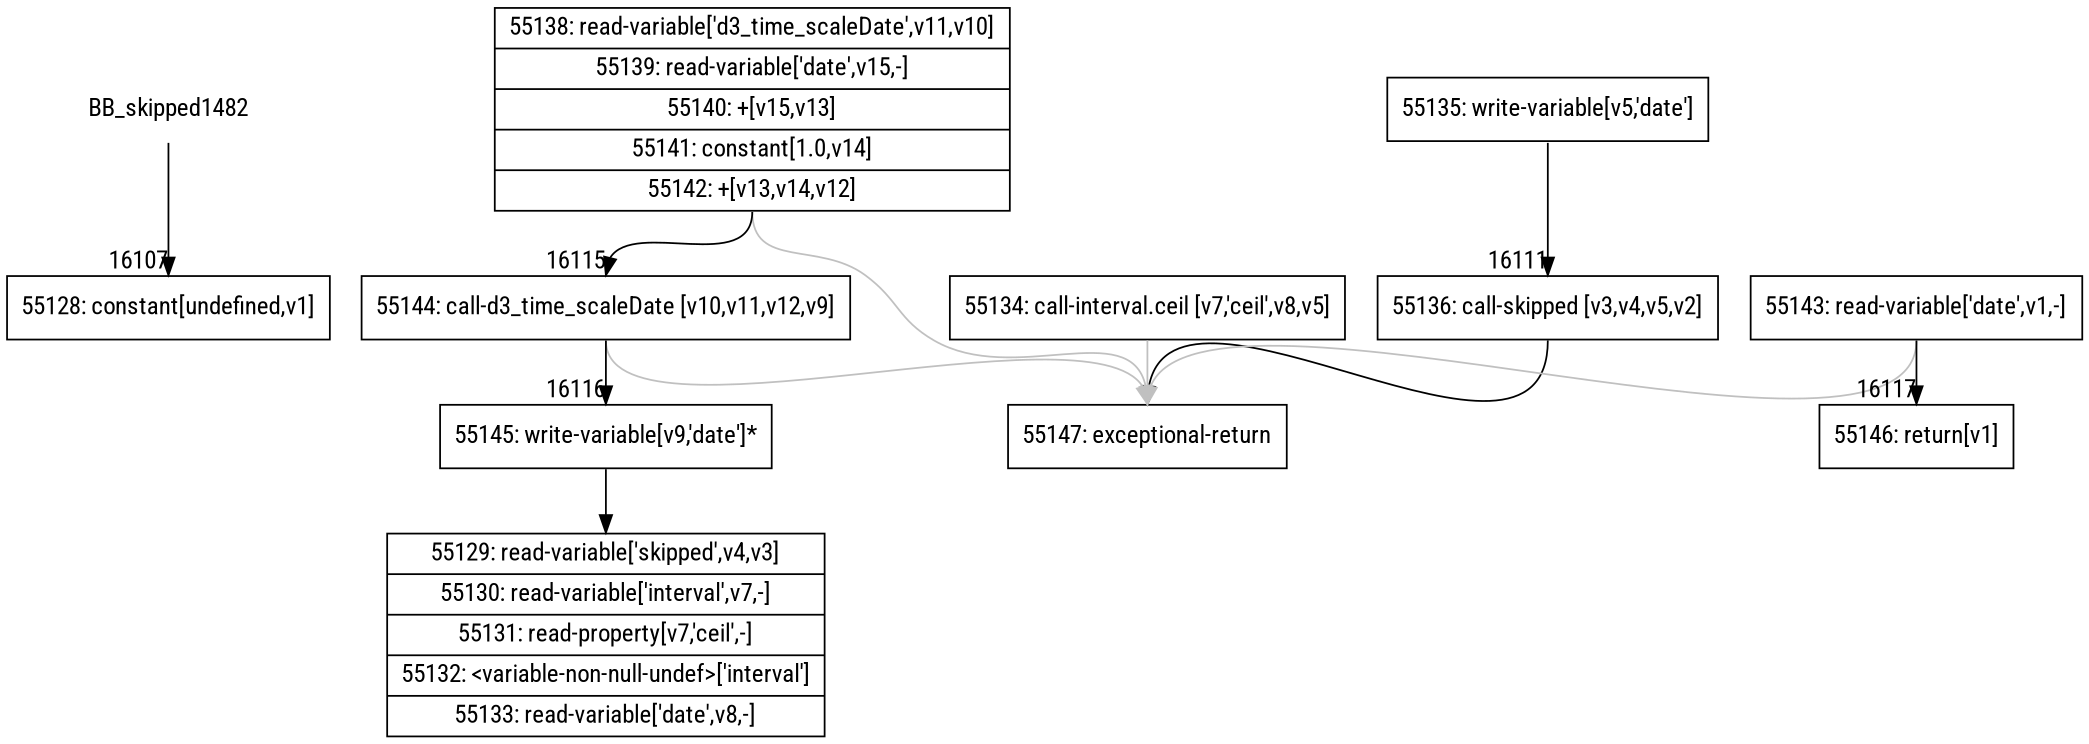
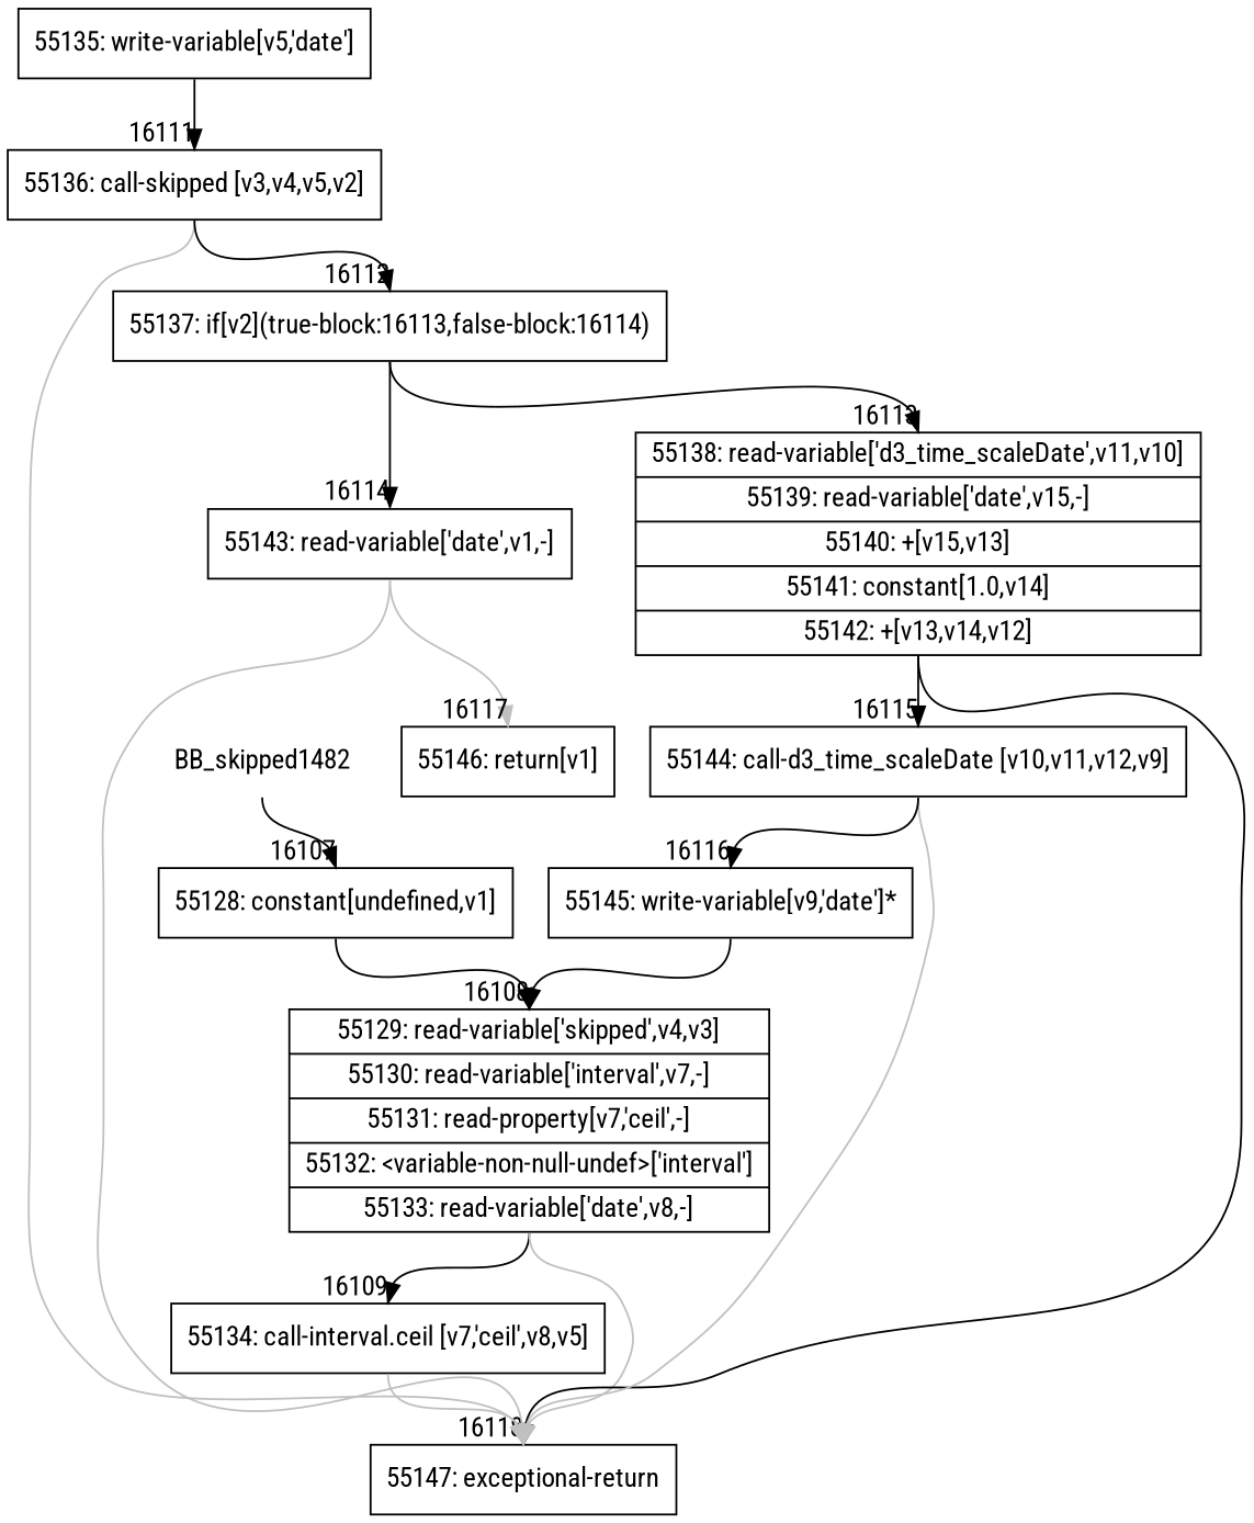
  digraph {
    fontname="Roboto Condensed"
    rankdir=TD
    node [fontname="Roboto Condensed" shape=record]
    edge [fontname="Roboto Condensed" headport=n tailport=s]
    n1 [label=BB_skipped1482 shape=none]
    n2 [label="{55128: constant[undefined,v1]}"]
    n3 [label="{55129: read-variable['skipped',v4,v3]|55130: read-variable['interval',v7,-]|55131: read-property[v7,'ceil',-]|55132: \<variable-non-null-undef\>['interval']|55133: read-variable['date',v8,-]}"]
    n4 [label="{55134: call-interval.ceil [v7,'ceil',v8,v5]}"]
    n5 [label="{55147: exceptional-return}"]
    n6 [label="{55135: write-variable[v5,'date']}"]
    n7 [label="{55136: call-skipped [v3,v4,v5,v2]}"]
+   n8 [label="{55137: if[v2](true-block:16113,false-block:16114)}"]
    n9 [label="{55138: read-variable['d3_time_scaleDate',v11,v10]|55139: read-variable['date',v15,-]|55140: +[v15,v13]|55141: constant[1.0,v14]|55142: +[v13,v14,v12]}"]
    n10 [label="{55143: read-variable['date',v1,-]}"]
    n11 [label="{55144: call-d3_time_scaleDate [v10,v11,v12,v9]}"]
    n12 [label="{55146: return[v1]}"]
    n13 [label="{55145: write-variable[v9,'date']*}"]
    n1 -> n2 [headlabel="    16107"]
+   n2 -> n3 [headlabel="      16108"]
+   n3 -> n4 [headlabel="      16109"]
+   n3 -> n5 [color=gray headlabel="      16118"]
    n4 -> n5 [color=gray]
    n6 -> n7 [headlabel="      16111"]
-   n7 -> n5 [color=black]
-   n9 -> n5 [color=gray]
+   n7 -> n5 [color=gray]
+   n7 -> n8 [headlabel="      16112"]
+   n8 -> n9 [headlabel="      16113"]
+   n8 -> n10 [headlabel="      16114"]
+   n9 -> n5 [color=black]
    n9 -> n11 [headlabel="      16115"]
    n10 -> n5 [color=gray]
-   n10 -> n12 [headlabel="      16117"]
+   n10 -> n12 [headlabel="      16117" color=gray]
    n11 -> n5 [color=gray]
    n11 -> n13 [headlabel="      16116"]
    n13 -> n3
  }
